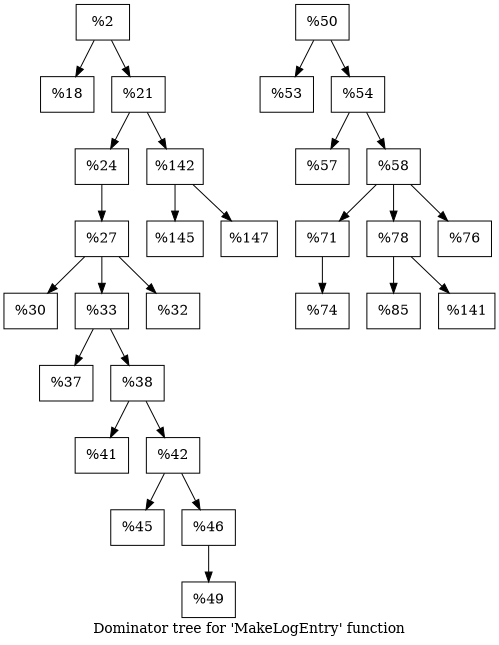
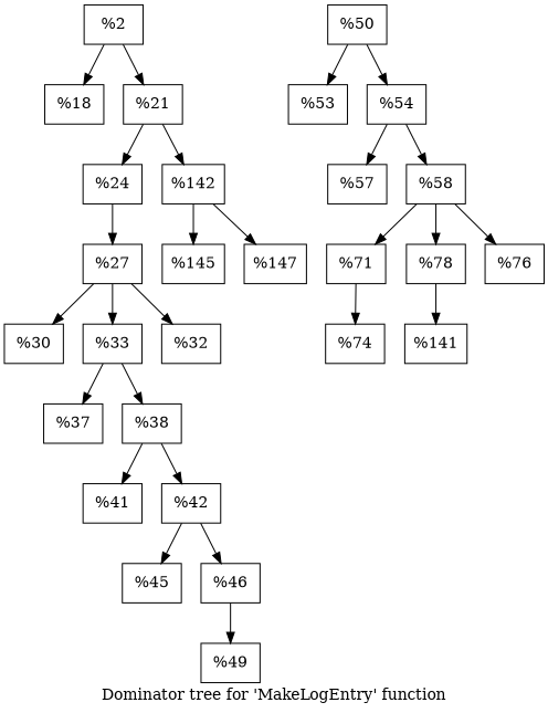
  digraph {
    label="Dominator tree for 'MakeLogEntry' function"
    node [shape=record]
    n1 [label="{%2}"]
    n2 [label="{%18}"]
    n3 [label="{%21}"]
    n4 [label="{%24}"]
    n5 [label="{%142}"]
    n6 [label="{%27}"]
    n7 [label="{%145}"]
    n8 [label="{%147}"]
    n9 [label="{%30}"]
    n10 [label="{%33}"]
    n11 [label="{%32}"]
    n12 [label="{%37}"]
    n13 [label="{%38}"]
    n14 [label="{%41}"]
    n15 [label="{%42}"]
    n16 [label="{%45}"]
    n17 [label="{%46}"]
    n18 [label="{%49}"]
    n19 [label="{%50}"]
    n20 [label="{%53}"]
    n21 [label="{%54}"]
    n22 [label="{%57}"]
    n23 [label="{%58}"]
    n24 [label="{%71}"]
    n25 [label="{%78}"]
    n26 [label="{%76}"]
    n27 [label="{%74}"]
-   n28 [label="{%85}"]
    n29 [label="{%141}"]
    n1 -> n2
    n1 -> n3
    n3 -> n4
    n3 -> n5
    n4 -> n6
    n5 -> n7
    n5 -> n8
    n6 -> n9
    n6 -> n10
    n6 -> n11
    n10 -> n12
    n10 -> n13
    n13 -> n14
    n13 -> n15
    n15 -> n16
    n15 -> n17
    n17 -> n18
    n19 -> n20
    n19 -> n21
    n21 -> n22
    n21 -> n23
    n23 -> n24
    n23 -> n25
    n23 -> n26
    n24 -> n27
-   n25 -> n28
    n25 -> n29
  }
